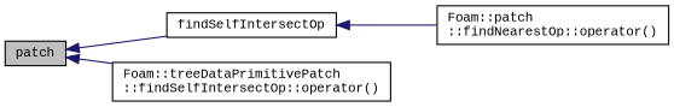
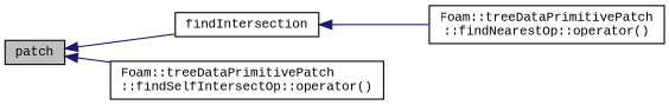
  digraph {
    fontname="Liberation Mono"
    rankdir=LR
    node [color=black fontname="Liberation Mono" fontsize=10 shape=record]
    edge [color=midnightblue dir=back fontname="Liberation Mono" fontsize=10 labelfontname=Helvetica labelfontsize=10 style=solid]
    n1 [fillcolor=grey75 fontcolor=black height=0.2 label=patch style=filled width=0.4]
-   n2 [height=0.2 label=findSelfIntersectOp width=0.4]
+   n2 [height=0.2 label=findIntersection width=0.4]
    n3 [height=0.2 label="Foam::treeDataPrimitivePatch\l::findSelfIntersectOp::operator()" width=0.4]
-   n4 [height=0.2 label="Foam::patch\l::findNearestOp::operator()" width=0.4]
+   n4 [height=0.2 label="Foam::treeDataPrimitivePatch\l::findNearestOp::operator()" width=0.4]
    n1 -> n2
    n1 -> n3
    n2 -> n4
  }
